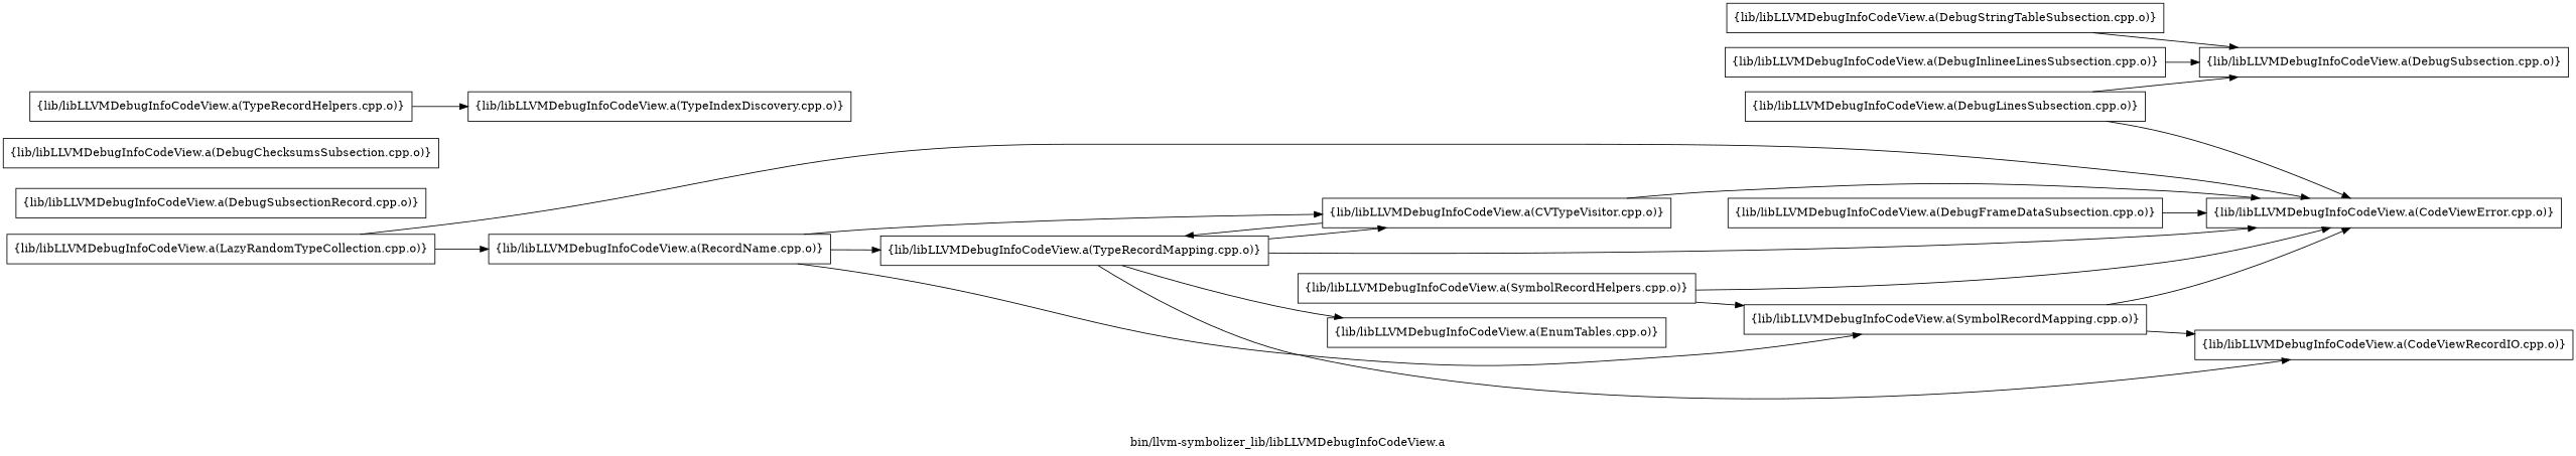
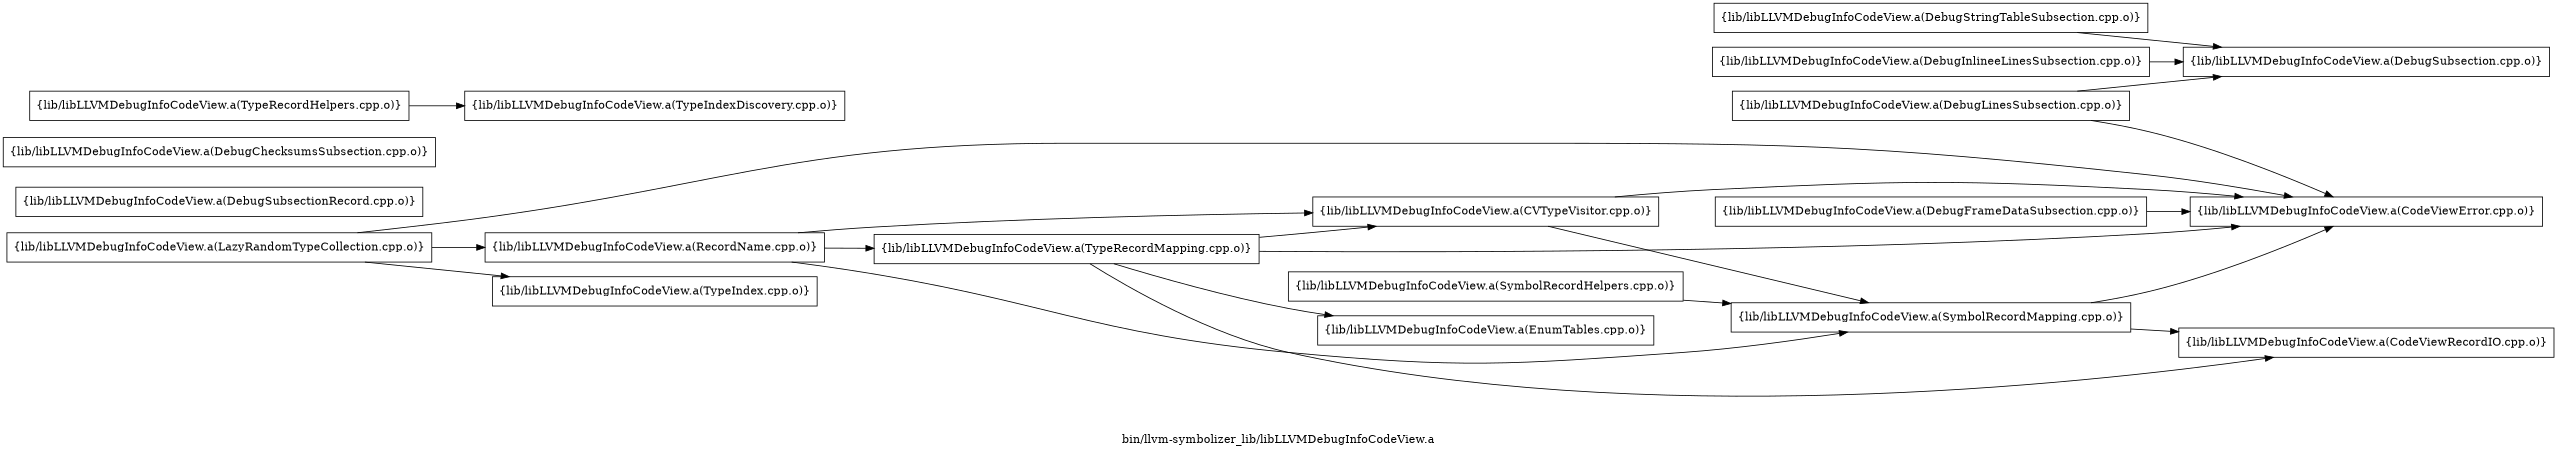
  digraph {
    label="bin/llvm-symbolizer_lib/libLLVMDebugInfoCodeView.a"
    rankdir=LR
    node [group=0 shape=box]
    n1 [label="{lib/libLLVMDebugInfoCodeView.a(DebugLinesSubsection.cpp.o)}"]
    n2 [label="{lib/libLLVMDebugInfoCodeView.a(DebugSubsection.cpp.o)}"]
    n3 [label="{lib/libLLVMDebugInfoCodeView.a(CodeViewError.cpp.o)}"]
    n4 [label="{lib/libLLVMDebugInfoCodeView.a(DebugSubsectionRecord.cpp.o)}"]
    n5 [label="{lib/libLLVMDebugInfoCodeView.a(SymbolRecordMapping.cpp.o)}"]
    n6 [label="{lib/libLLVMDebugInfoCodeView.a(CodeViewRecordIO.cpp.o)}"]
    n7 [label="{lib/libLLVMDebugInfoCodeView.a(DebugChecksumsSubsection.cpp.o)}"]
    n8 [label="{lib/libLLVMDebugInfoCodeView.a(TypeRecordHelpers.cpp.o)}"]
    n9 [label="{lib/libLLVMDebugInfoCodeView.a(TypeIndexDiscovery.cpp.o)}"]
    n10 [label="{lib/libLLVMDebugInfoCodeView.a(TypeRecordMapping.cpp.o)}"]
    n11 [label="{lib/libLLVMDebugInfoCodeView.a(CVTypeVisitor.cpp.o)}"]
    n12 [label="{lib/libLLVMDebugInfoCodeView.a(EnumTables.cpp.o)}"]
    n13 [label="{lib/libLLVMDebugInfoCodeView.a(DebugStringTableSubsection.cpp.o)}"]
    n14 [label="{lib/libLLVMDebugInfoCodeView.a(LazyRandomTypeCollection.cpp.o)}"]
    n15 [label="{lib/libLLVMDebugInfoCodeView.a(RecordName.cpp.o)}"]
+   n16 [label="{lib/libLLVMDebugInfoCodeView.a(TypeIndex.cpp.o)}"]
    n17 [label="{lib/libLLVMDebugInfoCodeView.a(DebugFrameDataSubsection.cpp.o)}"]
    n18 [label="{lib/libLLVMDebugInfoCodeView.a(DebugInlineeLinesSubsection.cpp.o)}"]
    n19 [label="{lib/libLLVMDebugInfoCodeView.a(SymbolRecordHelpers.cpp.o)}"]
    subgraph sub_1 {
      rank=same
      n1
    }
    n1 -> n2
    n1 -> n3
    n5 -> n3
    n5 -> n6
    n8 -> n9
    n10 -> n3
    n10 -> n6
    n10 -> n11
    n10 -> n12
    n11 -> n3
-   n11 -> n10
+   n11 -> n5
    n13 -> n2
    n14 -> n3
    n14 -> n15
+   n14 -> n16
    n15 -> n5
    n15 -> n10
    n15 -> n11
    n17 -> n3
    n18 -> n2
-   n19 -> n3
    n19 -> n5
  }
